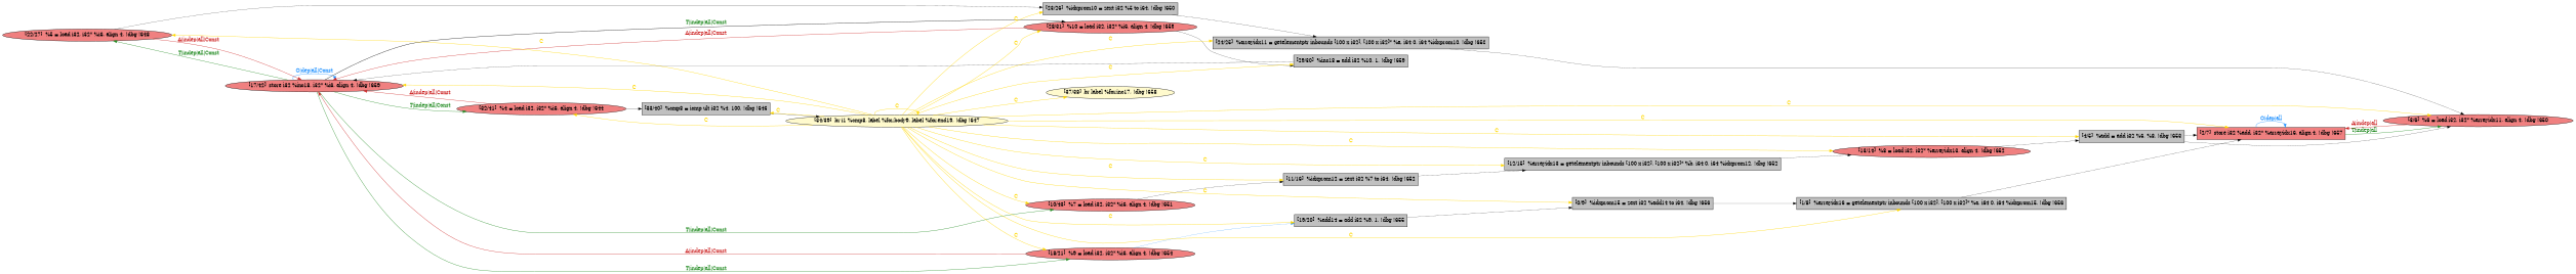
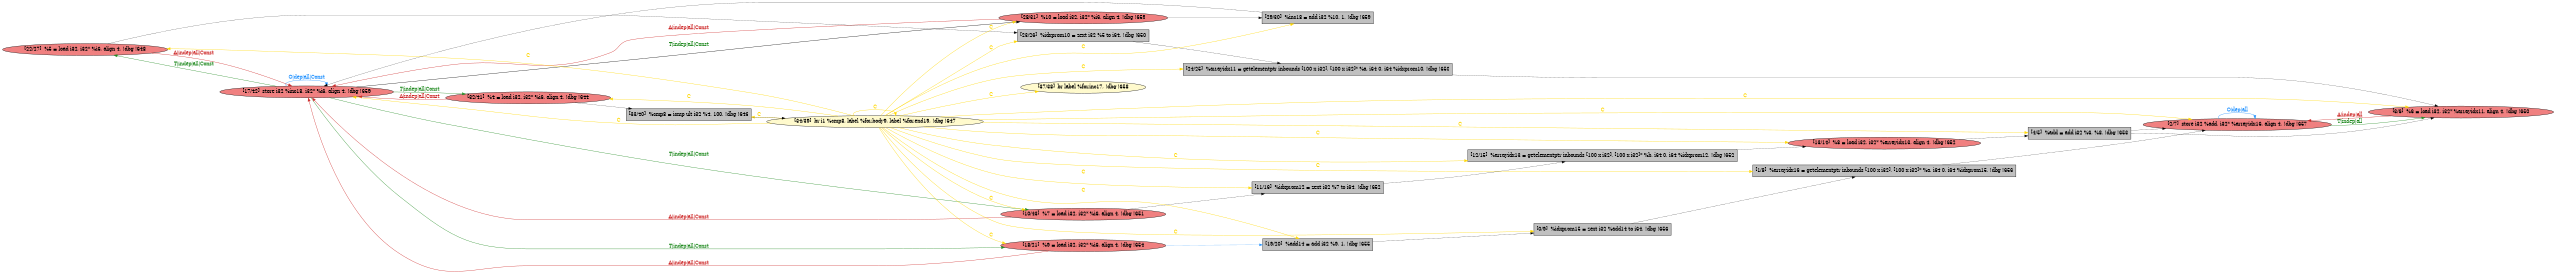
  digraph {
    rankdir=LR
    node [fillcolor=grey shape=ellipse style=filled]
    edge [color=gold fontcolor=gold penwidth=1.0 style=solid]
    n1 [fillcolor=lightcoral label="[13/14]  %8 = load i32, i32* %arrayidx13, align 4, !dbg !652"]
    n2 [label="[4/5]  %add = add i32 %6, %8, !dbg !653" shape=rectangle]
-   n3 [fillcolor=lightcoral label="[2/7]  store i32 %add, i32* %arrayidx16, align 4, !dbg !657" shape=box]
+   n3 [fillcolor=lightcoral label="[2/7]  store i32 %add, i32* %arrayidx16, align 4, !dbg !657"]
    n4 [fillcolor=lightcoral label="[3/6]  %6 = load i32, i32* %arrayidx11, align 4, !dbg !650"]
    n5 [label="[12/15]  %arrayidx13 = getelementptr inbounds [100 x i32], [100 x i32]* %b, i64 0, i64 %idxprom12, !dbg !652" shape=rectangle]
    n6 [fillcolor=lemonchiffon label="[37/38]  br label %for.inc17, !dbg !658"]
    n7 [label="[19/20]  %add14 = add i32 %9, 1, !dbg !655" shape=rectangle]
    n8 [label="[0/9]  %idxprom15 = zext i32 %add14 to i64, !dbg !656" shape=rectangle]
    n9 [label="[1/8]  %arrayidx16 = getelementptr inbounds [100 x i32], [100 x i32]* %a, i64 0, i64 %idxprom15, !dbg !656" shape=rectangle]
    n10 [label="[24/25]  %arrayidx11 = getelementptr inbounds [100 x i32], [100 x i32]* %a, i64 0, i64 %idxprom10, !dbg !650" shape=rectangle]
    n11 [label="[23/26]  %idxprom10 = zext i32 %5 to i64, !dbg !650" shape=rectangle]
    n12 [fillcolor=lightcoral label="[18/21]  %9 = load i32, i32* %i6, align 4, !dbg !654"]
    n13 [fillcolor=lightcoral label="[17/42]  store i32 %inc18, i32* %i6, align 4, !dbg !659"]
    n14 [fillcolor=lightcoral label="[10/43]  %7 = load i32, i32* %i6, align 4, !dbg !651"]
    n15 [fillcolor=lightcoral label="[32/41]  %4 = load i32, i32* %i6, align 4, !dbg !644"]
    n16 [fillcolor=lightcoral label="[28/31]  %10 = load i32, i32* %i6, align 4, !dbg !659"]
    n17 [fillcolor=lightcoral label="[22/27]  %5 = load i32, i32* %i6, align 4, !dbg !648"]
    n18 [fillcolor=lemonchiffon label="[34/39]  br i1 %cmp8, label %for.body9, label %for.end19, !dbg !647"]
    n19 [label="[11/16]  %idxprom12 = zext i32 %7 to i64, !dbg !652" shape=rectangle]
    n20 [label="[29/30]  %inc18 = add i32 %10, 1, !dbg !659" shape=rectangle]
    n21 [label="[33/40]  %cmp8 = icmp ult i32 %4, 100, !dbg !646" shape=rectangle]
    n1 -> n2 [color=black fontcolor=black penwidth=0.5]
    n2 -> n3 [color=black fontcolor=black penwidth=0.5]
    n2 -> n4 [color=black fontcolor=black penwidth=0.5]
    n3 -> n3 [color=dodgerblue fontcolor=dodgerblue label="O|dep|all"]
    n3 -> n4 [color=forestgreen fontcolor=forestgreen label="T|indep|all"]
    n4 -> n3 [color=firebrick3 fontcolor=firebrick3 label="A|indep|all"]
    n5 -> n1 [color=black fontcolor=black penwidth=0.5]
    n7 -> n8 [color=black fontcolor=black penwidth=0.5]
    n8 -> n9 [color=black fontcolor=black penwidth=0.5]
    n9 -> n3 [color=black fontcolor=black penwidth=0.5]
    n10 -> n4 [color=black fontcolor=black penwidth=0.5]
    n11 -> n10 [color=black fontcolor=black penwidth=0.5]
    n12 -> n7 [color=dodgerblue fontcolor=black penwidth=0.5]
    n12 -> n13 [color=firebrick3 fontcolor=firebrick3 label="A|indep|all|Const"]
    n13 -> n12 [color=forestgreen fontcolor=forestgreen label="T|indep|all|Const"]
    n13 -> n13 [color=dodgerblue fontcolor=dodgerblue label="O|dep|all|Const"]
    n13 -> n14 [color=forestgreen fontcolor=forestgreen label="T|indep|all|Const"]
    n13 -> n15 [color=forestgreen fontcolor=forestgreen label="T|indep|all|Const"]
    n13 -> n16 [color=black fontcolor=forestgreen label="T|indep|all|Const"]
    n13 -> n17 [color=forestgreen fontcolor=forestgreen label="T|indep|all|Const"]
+   n14 -> n13 [color=firebrick3 fontcolor=firebrick3 label="A|indep|all|Const"]
    n14 -> n19 [color=black fontcolor=black penwidth=0.5]
    n15 -> n13 [color=firebrick3 fontcolor=firebrick3 label="A|indep|all|Const"]
    n15 -> n21 [color=black fontcolor=black penwidth=0.5]
    n16 -> n13 [color=firebrick3 fontcolor=firebrick3 label="A|indep|all|Const"]
    n16 -> n20 [color=black fontcolor=black penwidth=0.5]
    n17 -> n11 [color=black fontcolor=black penwidth=0.5]
    n17 -> n13 [color=firebrick3 fontcolor=firebrick3 label="A|indep|all|Const"]
    n18 -> n1 [label=C]
    n18 -> n2 [label=C]
    n18 -> n3 [label=C]
    n18 -> n4 [label=C]
    n18 -> n5 [label=C]
    n18 -> n6 [label=C]
    n18 -> n7 [label=C]
    n18 -> n8 [label=C]
    n18 -> n9 [label=C]
    n18 -> n10 [label=C]
    n18 -> n11 [label=C]
    n18 -> n12 [label=C]
    n18 -> n13 [label=C]
    n18 -> n14 [label=C]
    n18 -> n15 [label=C]
    n18 -> n16 [label=C]
    n18 -> n17 [label=C]
    n18 -> n18 [label=C]
    n18 -> n19 [label=C]
    n18 -> n20 [label=C]
    n18 -> n21 [label=C]
    n19 -> n5 [color=black fontcolor=black penwidth=0.5]
    n20 -> n13 [color=black fontcolor=black penwidth=0.5]
    n21 -> n18 [color=black fontcolor=black penwidth=0.5]
  }
